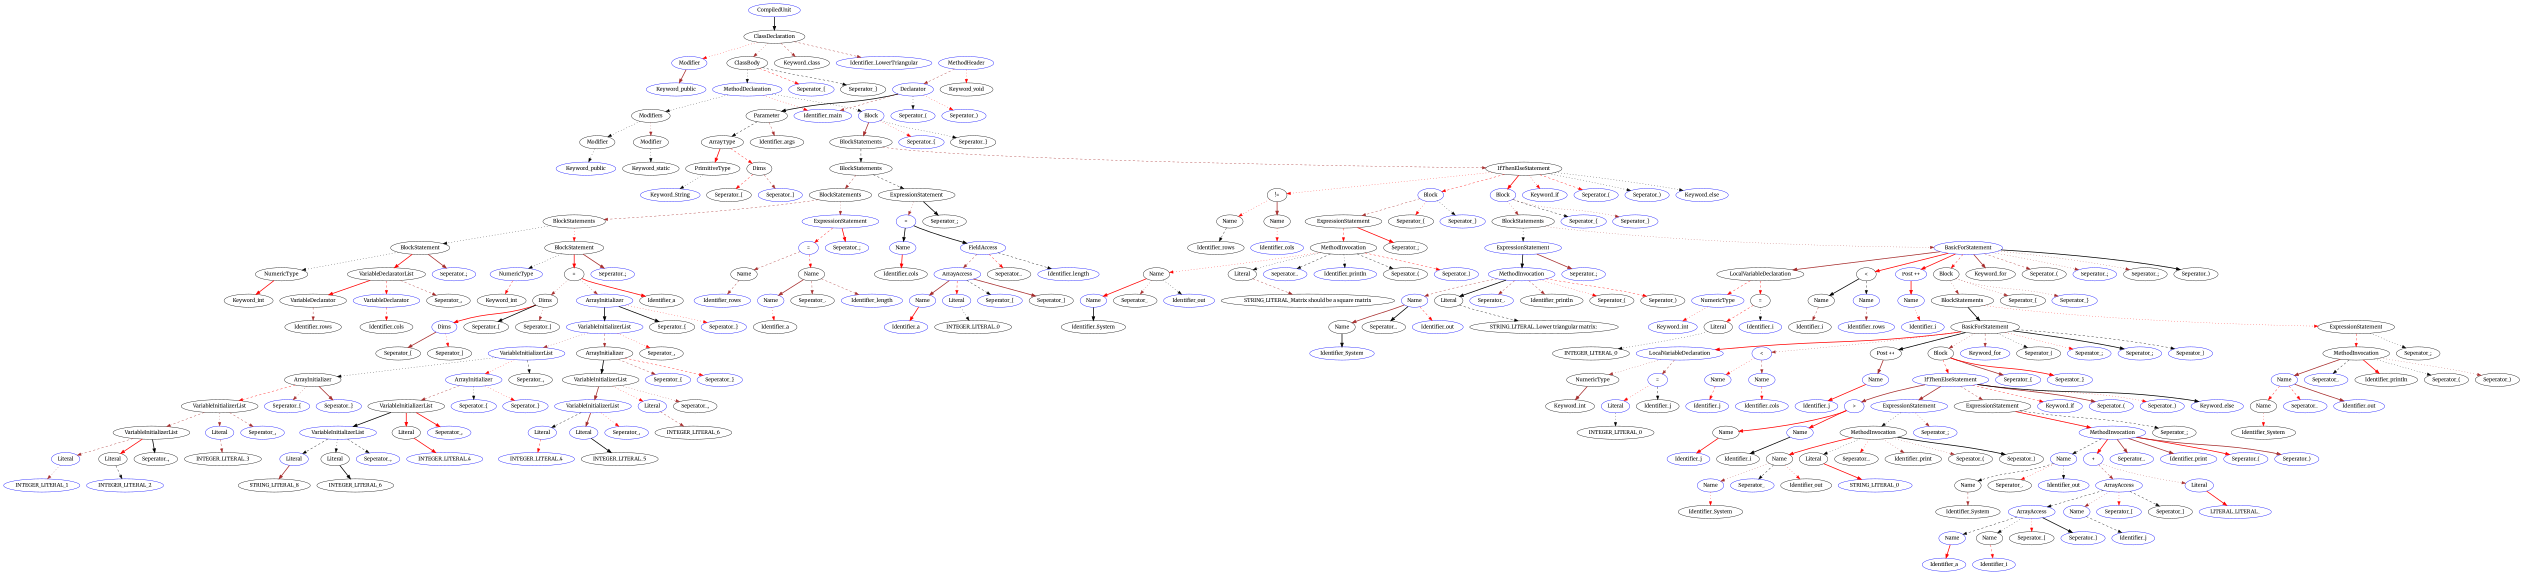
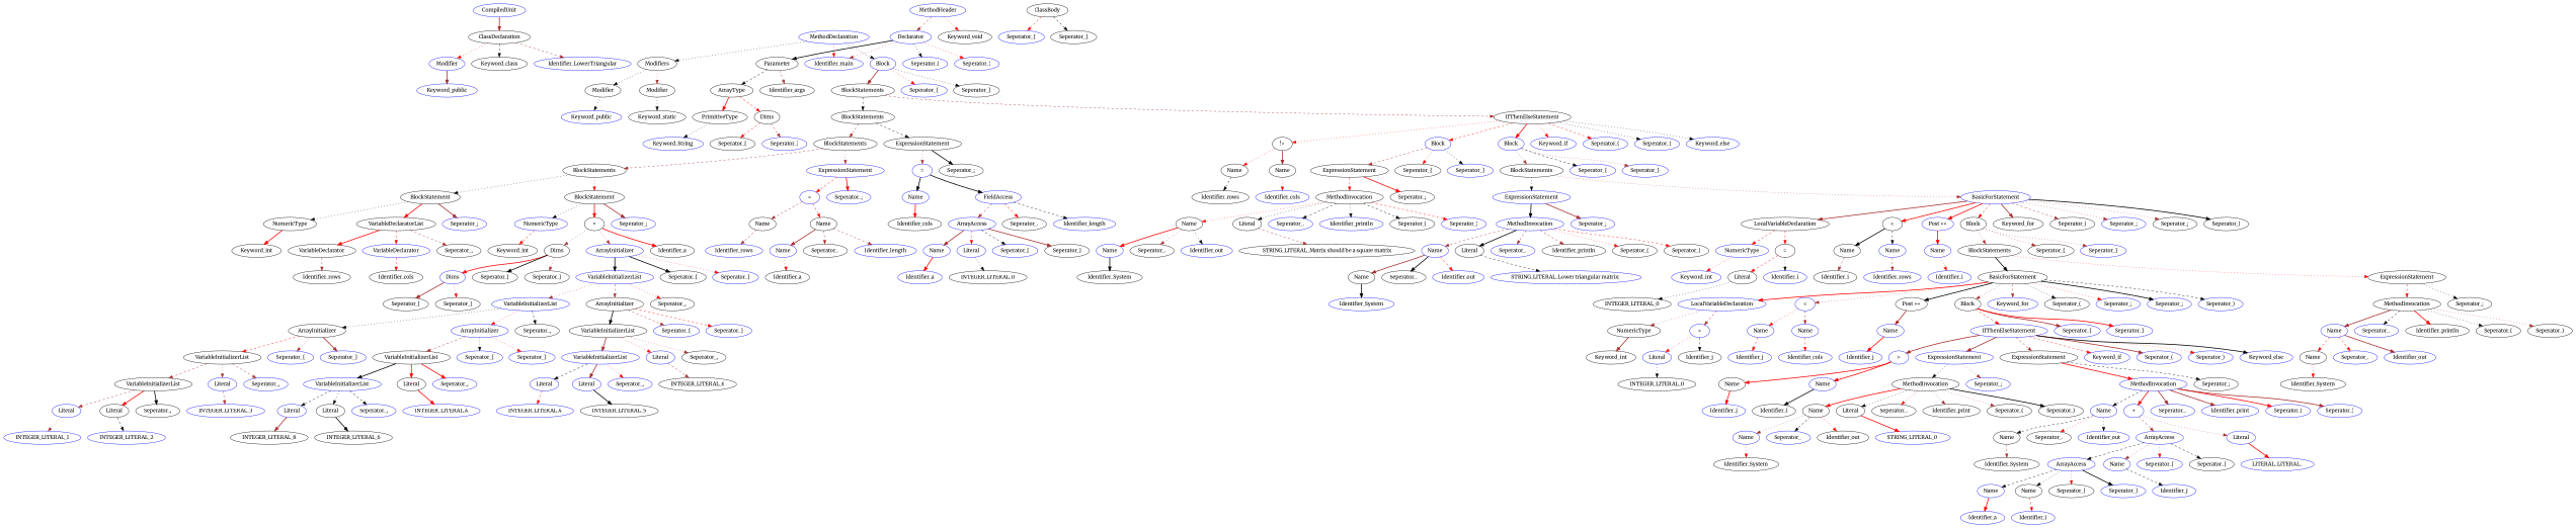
  digraph {
    fontname=Merriweather
    node [color=blue fontname=Merriweather ordering=out]
    edge [color=red fontname=Merriweather style=dotted]
    n1 [label=Keyword_public]
    n2 [label=Modifier]
    n3 [label=Keyword_public]
    n4 [color=black label=Modifier]
    n5 [color=black label=Keyword_static]
    n6 [color=black label=Modifier]
    n7 [color=black label=Modifiers]
    n8 [label=Keyword_String]
    n9 [color=black label=PrimitiveType]
    n10 [color=black label="Seperator_["]
    n11 [label="Seperator_]"]
    n12 [color=black label=Dims]
    n13 [color=black label=ArrayType]
    n14 [color=black label=Identifier_args]
    n15 [color=black label=Parameter]
    n16 [label=Identifier_main]
    n17 [label="Seperator_("]
    n18 [label="Seperator_)"]
    n19 [label=Declarator]
    n20 [color=black label=Keyword_void]
    n21 [label=MethodHeader]
    n22 [color=black label=Keyword_int]
    n23 [color=black label=NumericType]
    n24 [color=black label=Identifier_rows]
    n25 [color=black label=VariableDeclarator]
    n26 [color=black label=Identifier_cols]
    n27 [label=VariableDeclarator]
    n28 [color=black label="Seperator_,"]
    n29 [color=black label=VariableDeclaratorList]
    n30 [label="Seperator_;"]
    n31 [color=black label=BlockStatement]
    n32 [color=black label=Keyword_int]
    n33 [label=NumericType]
    n34 [color=black label="Seperator_["]
    n35 [color=black label="Seperator_]"]
    n36 [label=Dims]
    n37 [color=black label="Seperator_["]
    n38 [color=black label="Seperator_]"]
    n39 [color=black label=Dims]
    n40 [label=INTEGER_LITERAL_1]
    n41 [label=Literal]
    n42 [label=INTEGER_LITERAL_2]
    n43 [color=black label=Literal]
    n44 [color=black label="Seperator_,"]
    n45 [color=black label=VariableInitializerList]
-   n46 [color=black label=INTEGER_LITERAL_3]
+   n46 [label=INTEGER_LITERAL_3]
    n47 [label=Literal]
    n48 [label="Seperator_,"]
    n49 [color=black label=VariableInitializerList]
    n50 [label="Seperator_{"]
    n51 [label="Seperator_}"]
    n52 [color=black label=ArrayInitializer]
-   n53 [color=black label=STRING_LITERAL_8]
+   n53 [color=black label=INTEGER_LITERAL_8]
    n54 [label=Literal]
    n55 [color=black label=INTEGER_LITERAL_6]
    n56 [color=black label=Literal]
    n57 [label="Seperator_,"]
    n58 [label=VariableInitializerList]
    n59 [label=INTEGER_LITERAL_4]
    n60 [color=black label=Literal]
    n61 [label="Seperator_,"]
    n62 [color=black label=VariableInitializerList]
    n63 [label="Seperator_{"]
    n64 [label="Seperator_}"]
    n65 [label=ArrayInitializer]
    n66 [color=black label="Seperator_,"]
    n67 [label=VariableInitializerList]
    n68 [label=INTEGER_LITERAL_4]
    n69 [label=Literal]
    n70 [color=black label=INTEGER_LITERAL_5]
    n71 [label=Literal]
    n72 [label="Seperator_,"]
    n73 [label=VariableInitializerList]
    n74 [color=black label=INTEGER_LITERAL_6]
    n75 [label=Literal]
    n76 [color=black label="Seperator_,"]
    n77 [color=black label=VariableInitializerList]
    n78 [label="Seperator_{"]
    n79 [label="Seperator_}"]
    n80 [color=black label=ArrayInitializer]
    n81 [color=black label="Seperator_,"]
    n82 [label=VariableInitializerList]
    n83 [color=black label="Seperator_{"]
    n84 [label="Seperator_}"]
    n85 [label=ArrayInitializer]
    n86 [color=black label=Identifier_a]
    n87 [color=black label="="]
    n88 [label="Seperator_;"]
    n89 [color=black label=BlockStatement]
    n90 [color=black label=BlockStatements]
    n91 [label=Identifier_rows]
    n92 [color=black label=Name]
    n93 [color=black label=Identifier_a]
    n94 [label=Name]
    n95 [color=black label="Seperator_."]
    n96 [label=Identifier_length]
    n97 [color=black label=Name]
    n98 [label="="]
    n99 [label="Seperator_;"]
    n100 [label=ExpressionStatement]
    n101 [color=black label=BlockStatements]
    n102 [color=black label=Identifier_cols]
    n103 [label=Name]
    n104 [label=Identifier_a]
    n105 [label=Name]
    n106 [color=black label=INTEGER_LITERAL_0]
    n107 [label=Literal]
    n108 [label="Seperator_["]
    n109 [color=black label="Seperator_]"]
    n110 [label=ArrayAccess]
    n111 [color=black label="Seperator_."]
    n112 [label=Identifier_length]
    n113 [label=FieldAccess]
    n114 [label="="]
    n115 [color=black label="Seperator_;"]
    n116 [color=black label=ExpressionStatement]
    n117 [color=black label=BlockStatements]
    n118 [color=black label=Identifier_rows]
    n119 [color=black label=Name]
    n120 [label=Identifier_cols]
    n121 [color=black label=Name]
    n122 [color=black label="!="]
    n123 [color=black label=Identifier_System]
    n124 [label=Name]
    n125 [color=black label="Seperator_."]
    n126 [label=Identifier_out]
    n127 [color=black label=Name]
    n128 [color=black label="STRING_LITERAL_Matrix should be a square matrix"]
    n129 [color=black label=Literal]
    n130 [label="Seperator_."]
    n131 [label=Identifier_println]
    n132 [color=black label="Seperator_("]
    n133 [label="Seperator_)"]
    n134 [color=black label=MethodInvocation]
    n135 [color=black label="Seperator_;"]
    n136 [color=black label=ExpressionStatement]
    n137 [color=black label="Seperator_{"]
    n138 [label="Seperator_}"]
    n139 [label=Block]
    n140 [label=Identifier_System]
    n141 [color=black label=Name]
    n142 [color=black label="Seperator_."]
    n143 [label=Identifier_out]
    n144 [label=Name]
-   n145 [color=black label="STRING_LITERAL_Lower triangular matrix: "]
+   n145 [label="STRING_LITERAL_Lower triangular matrix: "]
    n146 [color=black label=Literal]
    n147 [label="Seperator_."]
    n148 [color=black label=Identifier_println]
    n149 [color=black label="Seperator_("]
    n150 [color=black label="Seperator_)"]
    n151 [label=MethodInvocation]
    n152 [label="Seperator_;"]
    n153 [label=ExpressionStatement]
    n154 [label=Keyword_int]
    n155 [label=NumericType]
    n156 [color=black label=INTEGER_LITERAL_0]
    n157 [color=black label=Literal]
    n158 [label=Identifier_i]
    n159 [color=black label="="]
    n160 [color=black label=LocalVariableDeclaration]
    n161 [color=black label=Identifier_i]
    n162 [color=black label=Name]
    n163 [label=Identifier_rows]
    n164 [label=Name]
    n165 [color=black label="<"]
    n166 [label=Identifier_i]
    n167 [label=Name]
    n168 [label="Post ++"]
    n169 [color=black label=Keyword_int]
    n170 [color=black label=NumericType]
    n171 [color=black label=INTEGER_LITERAL_0]
    n172 [label=Literal]
    n173 [color=black label=Identifier_j]
    n174 [label="="]
    n175 [label=LocalVariableDeclaration]
    n176 [label=Identifier_j]
    n177 [label=Name]
    n178 [label=Identifier_cols]
    n179 [label=Name]
    n180 [label="<"]
    n181 [label=Identifier_j]
    n182 [label=Name]
    n183 [color=black label="Post ++"]
    n184 [label=Identifier_j]
    n185 [color=black label=Name]
    n186 [color=black label=Identifier_i]
    n187 [label=Name]
    n188 [label=">"]
    n189 [color=black label=Identifier_System]
    n190 [label=Name]
    n191 [label="Seperator_."]
    n192 [color=black label=Identifier_out]
    n193 [color=black label=Name]
    n194 [label="STRING_LITERAL_0 "]
    n195 [color=black label=Literal]
    n196 [color=black label="Seperator_."]
    n197 [color=black label=Identifier_print]
    n198 [color=black label="Seperator_("]
    n199 [color=black label="Seperator_)"]
    n200 [color=black label=MethodInvocation]
    n201 [label="Seperator_;"]
    n202 [label=ExpressionStatement]
    n203 [color=black label=Identifier_System]
    n204 [color=black label=Name]
    n205 [color=black label="Seperator_."]
    n206 [label=Identifier_out]
    n207 [label=Name]
    n208 [label=Identifier_a]
    n209 [label=Name]
    n210 [label=Identifier_i]
    n211 [color=black label=Name]
    n212 [color=black label="Seperator_["]
    n213 [label="Seperator_]"]
    n214 [label=ArrayAccess]
    n215 [label=Identifier_j]
    n216 [label=Name]
    n217 [label="Seperator_["]
    n218 [color=black label="Seperator_]"]
    n219 [label=ArrayAccess]
    n220 [label=LITERAL_LITERAL_]
    n221 [label=Literal]
    n222 [label="+"]
    n223 [label="Seperator_."]
    n224 [label=Identifier_print]
    n225 [label="Seperator_("]
    n226 [label="Seperator_)"]
    n227 [label=MethodInvocation]
    n228 [color=black label="Seperator_;"]
    n229 [color=black label=ExpressionStatement]
    n230 [label=Keyword_if]
    n231 [label="Seperator_("]
    n232 [label="Seperator_)"]
    n233 [label=Keyword_else]
    n234 [label=IfThenElseStatement]
    n235 [label="Seperator_{"]
    n236 [label="Seperator_}"]
    n237 [color=black label=Block]
    n238 [label=Keyword_for]
    n239 [color=black label="Seperator_("]
    n240 [label="Seperator_;"]
    n241 [label="Seperator_;"]
    n242 [label="Seperator_)"]
    n243 [color=black label=BasicForStatement]
    n244 [color=black label=Identifier_System]
    n245 [color=black label=Name]
    n246 [label="Seperator_."]
    n247 [label=Identifier_out]
    n248 [label=Name]
    n249 [label="Seperator_."]
    n250 [color=black label=Identifier_println]
    n251 [color=black label="Seperator_("]
    n252 [color=black label="Seperator_)"]
    n253 [color=black label=MethodInvocation]
    n254 [color=black label="Seperator_;"]
    n255 [color=black label=ExpressionStatement]
    n256 [color=black label=BlockStatements]
    n257 [color=black label="Seperator_{"]
    n258 [label="Seperator_}"]
    n259 [color=black label=Block]
    n260 [color=black label=Keyword_for]
    n261 [color=black label="Seperator_("]
    n262 [label="Seperator_;"]
    n263 [color=black label="Seperator_;"]
    n264 [color=black label="Seperator_)"]
    n265 [label=BasicForStatement]
    n266 [color=black label=BlockStatements]
    n267 [label="Seperator_{"]
    n268 [label="Seperator_}"]
    n269 [label=Block]
    n270 [label=Keyword_if]
    n271 [label="Seperator_("]
    n272 [label="Seperator_)"]
    n273 [label=Keyword_else]
    n274 [color=black label=IfThenElseStatement]
    n275 [color=black label=BlockStatements]
    n276 [label="Seperator_{"]
    n277 [color=black label="Seperator_}"]
    n278 [label=Block]
    n279 [label=MethodDeclaration]
    n280 [label="Seperator_{"]
    n281 [color=black label="Seperator_}"]
    n282 [color=black label=ClassBody]
    n283 [color=black label=Keyword_class]
    n284 [label=Identifier_LowerTriangular]
    n285 [color=black label=ClassDeclaration]
    n286 [label=CompiledUnit]
    n2 -> n1 [color=brown style=bold]
    n4 -> n3 [color=black]
    n6 -> n5 [color=black]
    n7 -> n4 [color=black]
    n7 -> n6 [color=brown]
    n9 -> n8 [color=black]
    n12 -> n10 [style=dashed]
    n12 -> n11 [color=brown style=dashed]
    n13 -> n9 [style=bold]
    n13 -> n12 [style=dashed]
    n15 -> n13 [color=black style=dashed]
    n15 -> n14 [color=brown style=dashed]
    n19 -> n15 [color=black style=bold]
-   n19 -> n16 [color=brown style=dashed]
+   n19 -> n16 [color=brown]
    n19 -> n17 [color=black]
    n19 -> n18
    n21 -> n19 [color=brown style=dashed]
    n21 -> n20
    n23 -> n22 [style=bold]
    n25 -> n24 [color=brown style=dashed]
    n27 -> n26 [style=dashed]
    n29 -> n25 [style=bold]
    n29 -> n27 [style=dashed]
    n29 -> n28 [color=brown style=dashed]
    n31 -> n23 [color=black]
    n31 -> n29 [style=bold]
    n31 -> n30 [color=brown style=bold]
    n33 -> n32 [style=dashed]
    n36 -> n34 [color=brown style=bold]
    n36 -> n35
    n39 -> n36 [style=bold]
    n39 -> n37 [color=black style=bold]
    n39 -> n38 [color=brown]
    n41 -> n40 [color=brown]
    n43 -> n42 [color=black style=dashed]
    n45 -> n41 [color=brown style=dashed]
    n45 -> n43 [style=bold]
    n45 -> n44 [color=black style=bold]
    n47 -> n46 [color=brown style=dashed]
    n49 -> n45 [color=brown style=dashed]
    n49 -> n47 [color=brown]
    n49 -> n48 [color=brown style=dashed]
    n52 -> n49 [style=dashed]
    n52 -> n50 [color=brown]
    n52 -> n51 [color=brown style=bold]
    n54 -> n53 [color=brown style=bold]
    n56 -> n55 [color=black style=bold]
    n58 -> n54 [color=black style=dashed]
    n58 -> n56 [color=black]
    n58 -> n57 [color=black style=dashed]
    n60 -> n59 [style=bold]
    n62 -> n58 [color=black style=bold]
    n62 -> n60 [style=bold]
    n62 -> n61 [style=bold]
    n65 -> n62 [color=brown style=dashed]
    n65 -> n63 [color=black]
    n65 -> n64
    n67 -> n52 [color=black]
    n67 -> n65
    n67 -> n66 [color=black style=dashed]
    n69 -> n68 [style=dashed]
    n71 -> n70 [color=black style=bold]
    n73 -> n69 [color=black style=dashed]
    n73 -> n71 [color=brown style=bold]
    n73 -> n72
    n75 -> n74 [color=brown style=dashed]
    n77 -> n73 [color=brown style=bold]
    n77 -> n75
    n77 -> n76 [color=brown]
    n80 -> n77 [color=black style=bold]
    n80 -> n78 [color=brown style=dashed]
    n80 -> n79 [style=dashed]
    n82 -> n67 [color=brown]
    n82 -> n80 [color=brown style=dashed]
    n82 -> n81
    n85 -> n82 [color=black style=bold]
    n85 -> n83 [color=black style=bold]
    n85 -> n84
    n87 -> n39 [color=brown]
    n87 -> n85 [color=brown]
    n87 -> n86 [style=bold]
    n89 -> n33 [color=black]
    n89 -> n87 [style=bold]
    n89 -> n88 [color=brown style=bold]
    n90 -> n31 [color=black]
    n90 -> n89
    n92 -> n91 [color=brown style=dashed]
    n94 -> n93
    n97 -> n94 [color=brown style=bold]
    n97 -> n95 [color=brown style=dashed]
    n97 -> n96 [color=brown style=dashed]
    n98 -> n92 [color=brown style=dashed]
    n98 -> n97 [style=dashed]
    n100 -> n98 [style=dashed]
    n100 -> n99 [style=bold]
    n101 -> n90 [color=brown style=dashed]
    n101 -> n100 [color=brown]
    n103 -> n102 [style=bold]
    n105 -> n104 [style=bold]
    n107 -> n106 [color=black]
    n110 -> n105 [color=brown style=bold]
    n110 -> n107 [style=dashed]
    n110 -> n108 [color=black style=dashed]
    n110 -> n109 [color=brown style=bold]
    n113 -> n110 [color=brown style=dashed]
    n113 -> n111 [style=dashed]
    n113 -> n112 [color=black style=dashed]
    n114 -> n103 [color=black style=bold]
    n114 -> n113 [color=black style=bold]
    n116 -> n114 [color=brown]
    n116 -> n115 [color=black style=bold]
    n117 -> n101 [color=brown style=dashed]
    n117 -> n116 [color=black style=dashed]
    n119 -> n118 [color=black style=dashed]
    n121 -> n120
    n122 -> n119
    n122 -> n121 [color=brown style=bold]
    n124 -> n123 [color=black style=bold]
    n127 -> n124 [style=bold]
    n127 -> n125 [color=brown]
    n127 -> n126 [color=black]
    n129 -> n128 [color=brown style=dashed]
    n134 -> n127
    n134 -> n129 [color=black]
    n134 -> n130 [color=black style=dashed]
    n134 -> n131 [color=black]
    n134 -> n132 [color=black style=dashed]
    n134 -> n133 [style=dashed]
    n136 -> n134 [style=dashed]
    n136 -> n135 [style=bold]
    n139 -> n136 [color=brown style=dashed]
    n139 -> n137
    n139 -> n138 [color=black]
    n141 -> n140 [color=black style=bold]
    n144 -> n141 [color=brown style=bold]
    n144 -> n142 [color=black style=bold]
    n144 -> n143 [style=dashed]
    n146 -> n145 [color=black style=dashed]
    n151 -> n144 [color=brown style=dashed]
    n151 -> n146 [color=black style=bold]
    n151 -> n147 [color=brown style=dashed]
    n151 -> n148 [color=brown style=dashed]
    n151 -> n149
    n151 -> n150 [style=dashed]
    n153 -> n151 [color=black style=bold]
    n153 -> n152 [color=brown style=bold]
    n155 -> n154
    n157 -> n156 [color=black]
    n159 -> n157 [style=dashed]
    n159 -> n158 [color=black]
    n160 -> n155 [style=dashed]
    n160 -> n159 [style=dashed]
    n162 -> n161 [color=brown style=dashed]
    n164 -> n163 [color=brown style=dashed]
    n165 -> n162 [color=black style=bold]
    n165 -> n164 [color=black style=dashed]
    n167 -> n166
    n168 -> n167 [style=bold]
    n170 -> n169 [color=brown style=bold]
    n172 -> n171 [color=black]
    n174 -> n172
    n174 -> n173 [color=black style=dashed]
    n175 -> n170 [color=brown]
    n175 -> n174 [color=brown style=dashed]
    n177 -> n176 [style=dashed]
    n179 -> n178 [style=dashed]
    n180 -> n177
    n180 -> n179 [color=brown style=dashed]
    n182 -> n181 [style=bold]
    n183 -> n182 [color=brown style=bold]
    n185 -> n184 [style=bold]
    n187 -> n186 [color=black style=bold]
    n188 -> n185 [style=bold]
    n188 -> n187 [style=bold]
    n190 -> n189
    n193 -> n190 [color=brown]
    n193 -> n191 [color=black style=dashed]
    n193 -> n192
    n195 -> n194 [style=bold]
    n200 -> n193 [style=bold]
    n200 -> n195 [color=black]
    n200 -> n196
    n200 -> n197 [color=brown]
    n200 -> n198 [color=brown]
    n200 -> n199 [color=black style=bold]
    n202 -> n200 [color=black]
    n202 -> n201 [color=brown]
    n204 -> n203 [color=brown style=dashed]
    n207 -> n204 [color=black style=dashed]
    n207 -> n205
    n207 -> n206 [color=black]
    n209 -> n208 [style=bold]
    n211 -> n210 [style=dashed]
    n214 -> n209 [color=black style=dashed]
    n214 -> n211 [color=black]
    n214 -> n212
    n214 -> n213 [color=black style=bold]
    n216 -> n215 [color=black style=dashed]
    n219 -> n214 [color=black style=dashed]
    n219 -> n216 [color=brown]
    n219 -> n217
    n219 -> n218 [color=black style=dashed]
    n221 -> n220 [style=bold]
    n222 -> n219 [color=brown style=dashed]
    n222 -> n221 [color=brown]
    n227 -> n207 [color=black style=dashed]
    n227 -> n222 [style=bold]
    n227 -> n223 [color=brown style=bold]
    n227 -> n224 [color=brown style=bold]
    n227 -> n225 [style=bold]
    n227 -> n226 [color=brown style=bold]
    n229 -> n227 [style=bold]
    n229 -> n228 [color=black style=dashed]
    n234 -> n188 [color=brown style=bold]
    n234 -> n202 [color=brown style=bold]
    n234 -> n229 [color=brown style=dashed]
    n234 -> n230 [style=dashed]
    n234 -> n231 [color=brown style=bold]
    n234 -> n232
    n234 -> n233 [color=black style=bold]
    n237 -> n234 [style=dashed]
    n237 -> n235 [color=brown style=bold]
    n237 -> n236 [style=bold]
    n243 -> n175 [style=bold]
    n243 -> n180 [color=brown]
    n243 -> n183 [color=black style=bold]
    n243 -> n237 [color=brown]
    n243 -> n238 [color=brown style=dashed]
    n243 -> n239 [color=black]
    n243 -> n240
    n243 -> n241 [color=black style=bold]
    n243 -> n242 [color=black style=dashed]
    n245 -> n244
    n248 -> n245 [style=dashed]
    n248 -> n246 [style=dashed]
    n248 -> n247 [color=brown style=bold]
    n253 -> n248 [color=brown style=bold]
    n253 -> n249 [color=black style=dashed]
    n253 -> n250 [style=bold]
    n253 -> n251 [color=black]
    n253 -> n252 [color=brown]
    n255 -> n253 [style=dashed]
    n255 -> n254 [color=black]
    n256 -> n243 [color=black style=bold]
    n256 -> n255
    n259 -> n256 [color=brown]
    n259 -> n257 [color=brown]
    n259 -> n258 [color=brown]
    n265 -> n160 [color=brown style=bold]
    n265 -> n165 [style=bold]
    n265 -> n168 [style=bold]
    n265 -> n259 [style=dashed]
    n265 -> n260 [color=brown style=bold]
    n265 -> n261 [color=brown style=dashed]
    n265 -> n262 [color=brown]
    n265 -> n263 [color=brown]
    n265 -> n264 [color=black style=bold]
    n266 -> n153 [color=black]
    n266 -> n265 [color=brown]
    n269 -> n266 [color=brown]
    n269 -> n267 [color=black style=dashed]
    n269 -> n268 [color=brown]
    n274 -> n122
    n274 -> n139 [style=dashed]
    n274 -> n269 [style=bold]
    n274 -> n270
    n274 -> n271 [style=dashed]
    n274 -> n272 [color=black]
    n274 -> n273 [color=black]
    n275 -> n117 [color=black style=dashed]
    n275 -> n274 [color=brown style=dashed]
    n278 -> n275 [color=brown style=bold]
    n278 -> n276
    n278 -> n277 [color=black]
    n279 -> n7 [color=black]
    n279 -> n16
    n279 -> n278 [color=black]
-   n282 -> n279 [color=black]
    n282 -> n280 [style=dashed]
    n282 -> n281 [color=black style=dashed]
    n285 -> n2
-   n285 -> n282 [color=brown]
-   n285 -> n283 [color=brown style=dashed]
+   n285 -> n283 [color=black style=dashed]
    n285 -> n284 [color=brown style=dashed]
-   n286 -> n285 [color=black style=bold]
+   n286 -> n285 [color=brown style=bold]
  }
